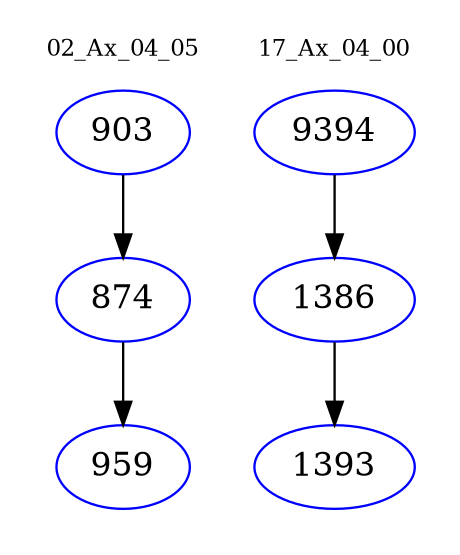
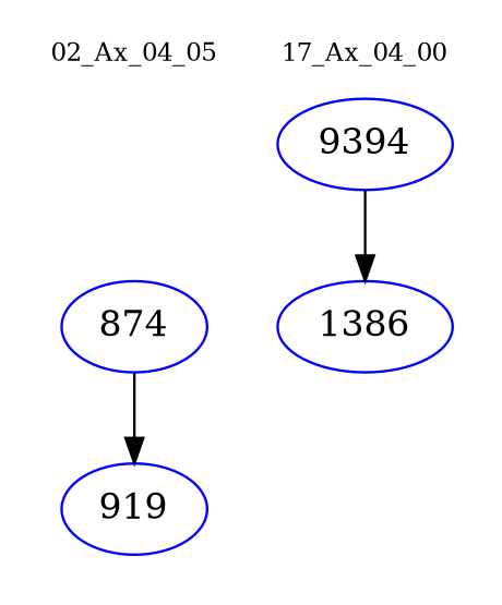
  digraph {
    node [color=blue]
    edge [color=black]
-   n1 [label=903]
    n2 [label=874]
-   n3 [label=959]
+   n3 [label=919]
    n4 [label=9394]
    n5 [label=1386]
-   n6 [label=1393]
    subgraph cluster_1 {
      color=white
      fontsize=10
      label="02_Ax_04_05"
-     n1
      n2
      n3
    }
    subgraph cluster_2 {
      color=white
      fontsize=10
      label="17_Ax_04_00"
      n4
      n5
-     n6
    }
-   n1 -> n2
    n2 -> n3
    n4 -> n5
-   n5 -> n6
  }
